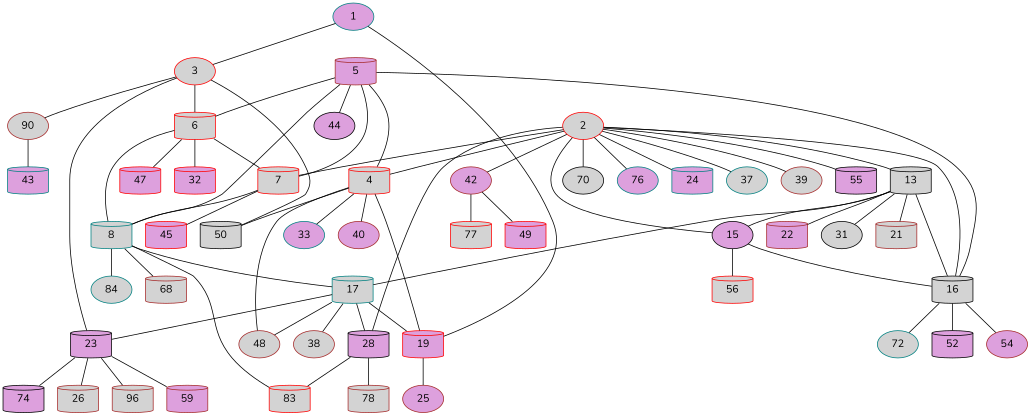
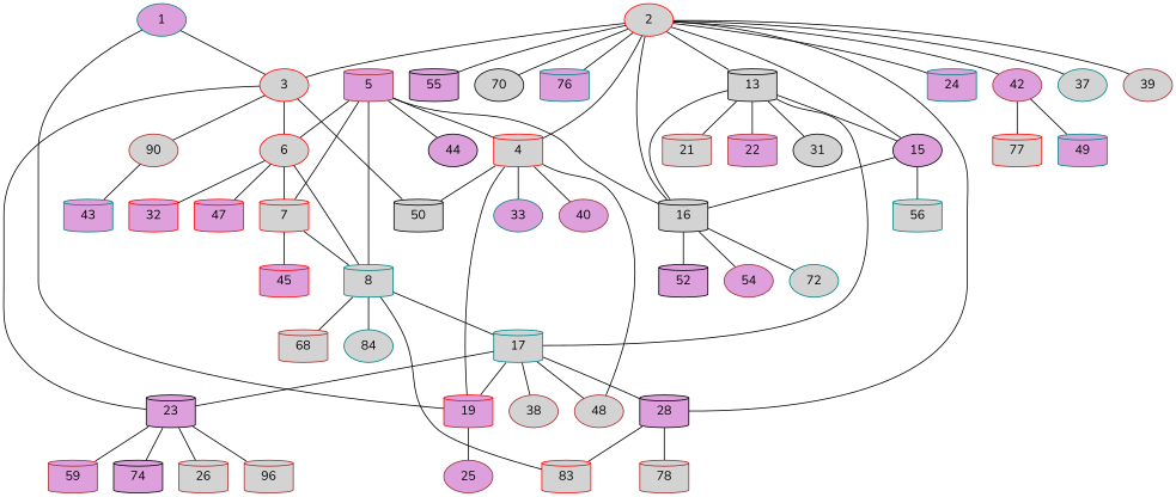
  graph {
    fontname=Nunito
    node [color=brown fillcolor=lightgrey fontname=Nunito shape=cylinder style=filled]
    edge [fontname=Nunito]
    2 [color=red shape=ellipse super="+4+14"]
    3 [color=red shape=ellipse]
    n3 [color=red label=4 super="+11+10+12+46+86+79+58+63+53"]
    13 [color=black super="+41+35"]
    15 [color=black fillcolor=plum shape=ellipse super="+34+69+82"]
    16 [color=black]
    24 [color=teal fillcolor=plum]
    28 [color=black fillcolor=plum super="+57"]
    37 [color=teal shape=ellipse]
    39 [shape=ellipse]
    42 [fillcolor=plum shape=ellipse]
    55 [color=black fillcolor=plum]
    70 [color=black shape=ellipse]
-   76 [color=teal fillcolor=plum shape=ellipse]
+   76 [color=teal fillcolor=plum]
    1 [color=teal fillcolor=plum shape=ellipse]
    19 [color=red fillcolor=plum super="+66"]
-   6 [color=red super="+71+29"]
+   6 [color=red shape=ellipse super="+71+29"]
    23 [color=black fillcolor=plum]
    n19 [label=90 shape=ellipse]
    50 [color=black super="+85+62"]
    17 [color=teal super="+20+18"]
    48 [shape=ellipse]
    38 [shape=ellipse]
    25 [fillcolor=plum shape=ellipse]
    33 [color=teal fillcolor=plum shape=ellipse]
    40 [fillcolor=plum shape=ellipse]
    21
    22 [fillcolor=plum]
    31 [color=black shape=ellipse]
-   56 [color=red]
+   56 [color=teal]
    72 [color=teal shape=ellipse]
    52 [color=black fillcolor=plum]
    54 [fillcolor=plum shape=ellipse]
    83 [color=red]
    78
-   49 [color=red fillcolor=plum]
+   49 [color=teal fillcolor=plum]
    77 [color=red]
    7 [color=red]
    8 [color=teal super="+27"]
    32 [color=red fillcolor=plum super="+51"]
    47 [color=red fillcolor=plum super="+64"]
    26
    n43 [label=96]
    59 [fillcolor=plum]
    74 [color=black fillcolor=plum]
    43 [color=teal fillcolor=plum]
    5 [fillcolor=plum]
    44 [color=black fillcolor=plum shape=ellipse]
    45 [color=red fillcolor=plum]
    68
    84 [color=teal shape=ellipse]
-   2 -- 7 [weight=2]
+   2 -- 3 [weight=2]
    2 -- n3 [weight=2]
    2 -- 13
    2 -- 15
    2 -- 16
    2 -- 24
    2 -- 28
    2 -- 37
    2 -- 39
    2 -- 42
    2 -- 55
    2 -- 70
    2 -- 76
    3 -- 6
    3 -- 23
    3 -- n19
    3 -- 50
    n3 -- 19
    n3 -- 50
    n3 -- 48
    n3 -- 33
    n3 -- 40
    13 -- 15
    13 -- 16
    13 -- 17
    13 -- 21
    13 -- 22
    13 -- 31
    15 -- 16
    15 -- 56
    16 -- 72
    16 -- 52
    16 -- 54
    28 -- 83
    28 -- 78
    42 -- 49
    42 -- 77
    1 -- 3
    1 -- 19
    19 -- 25
    6 -- 7
    6 -- 8
    6 -- 32
    6 -- 47
    23 -- 26
    23 -- n43
    23 -- 59
    23 -- 74
    n19 -- 43
    17 -- 28
    17 -- 19 [weight=3]
    17 -- 23
    17 -- 48
    17 -- 38
    7 -- 8
    7 -- 45
    8 -- 17
    8 -- 83
    8 -- 68
    8 -- 84
    5 -- n3
    5 -- 16
    5 -- 6
    5 -- 7
    5 -- 8
    5 -- 44
  }
